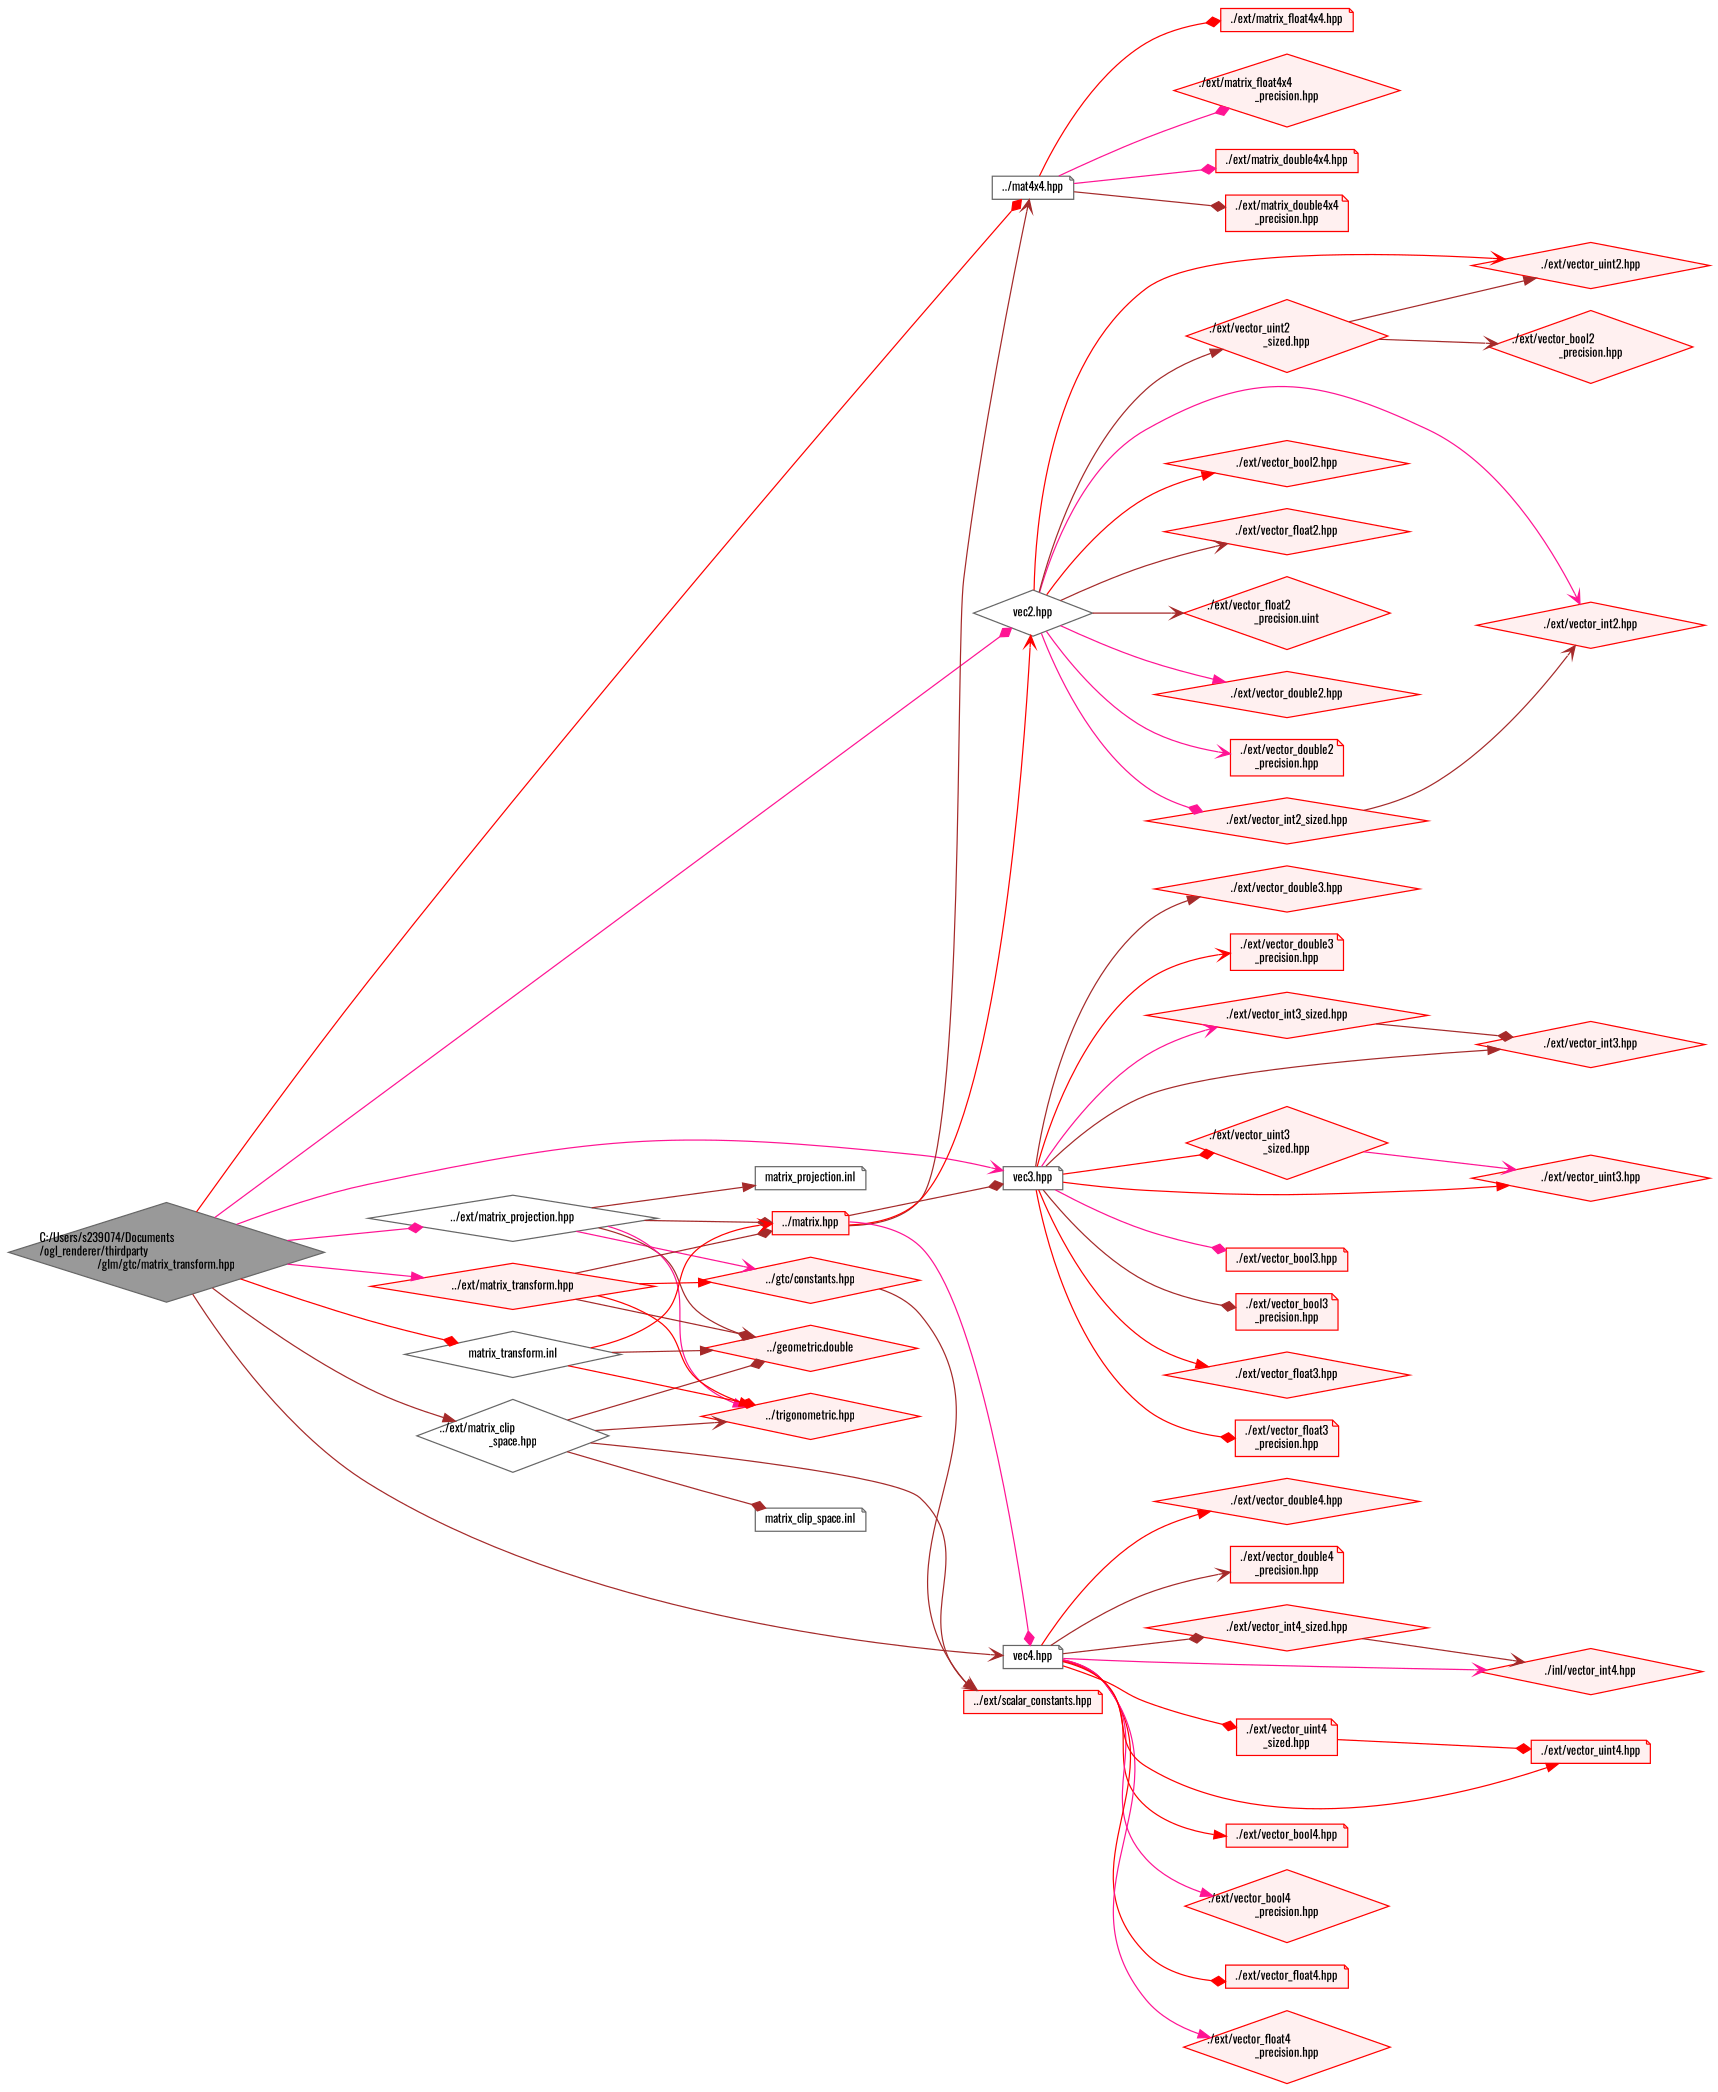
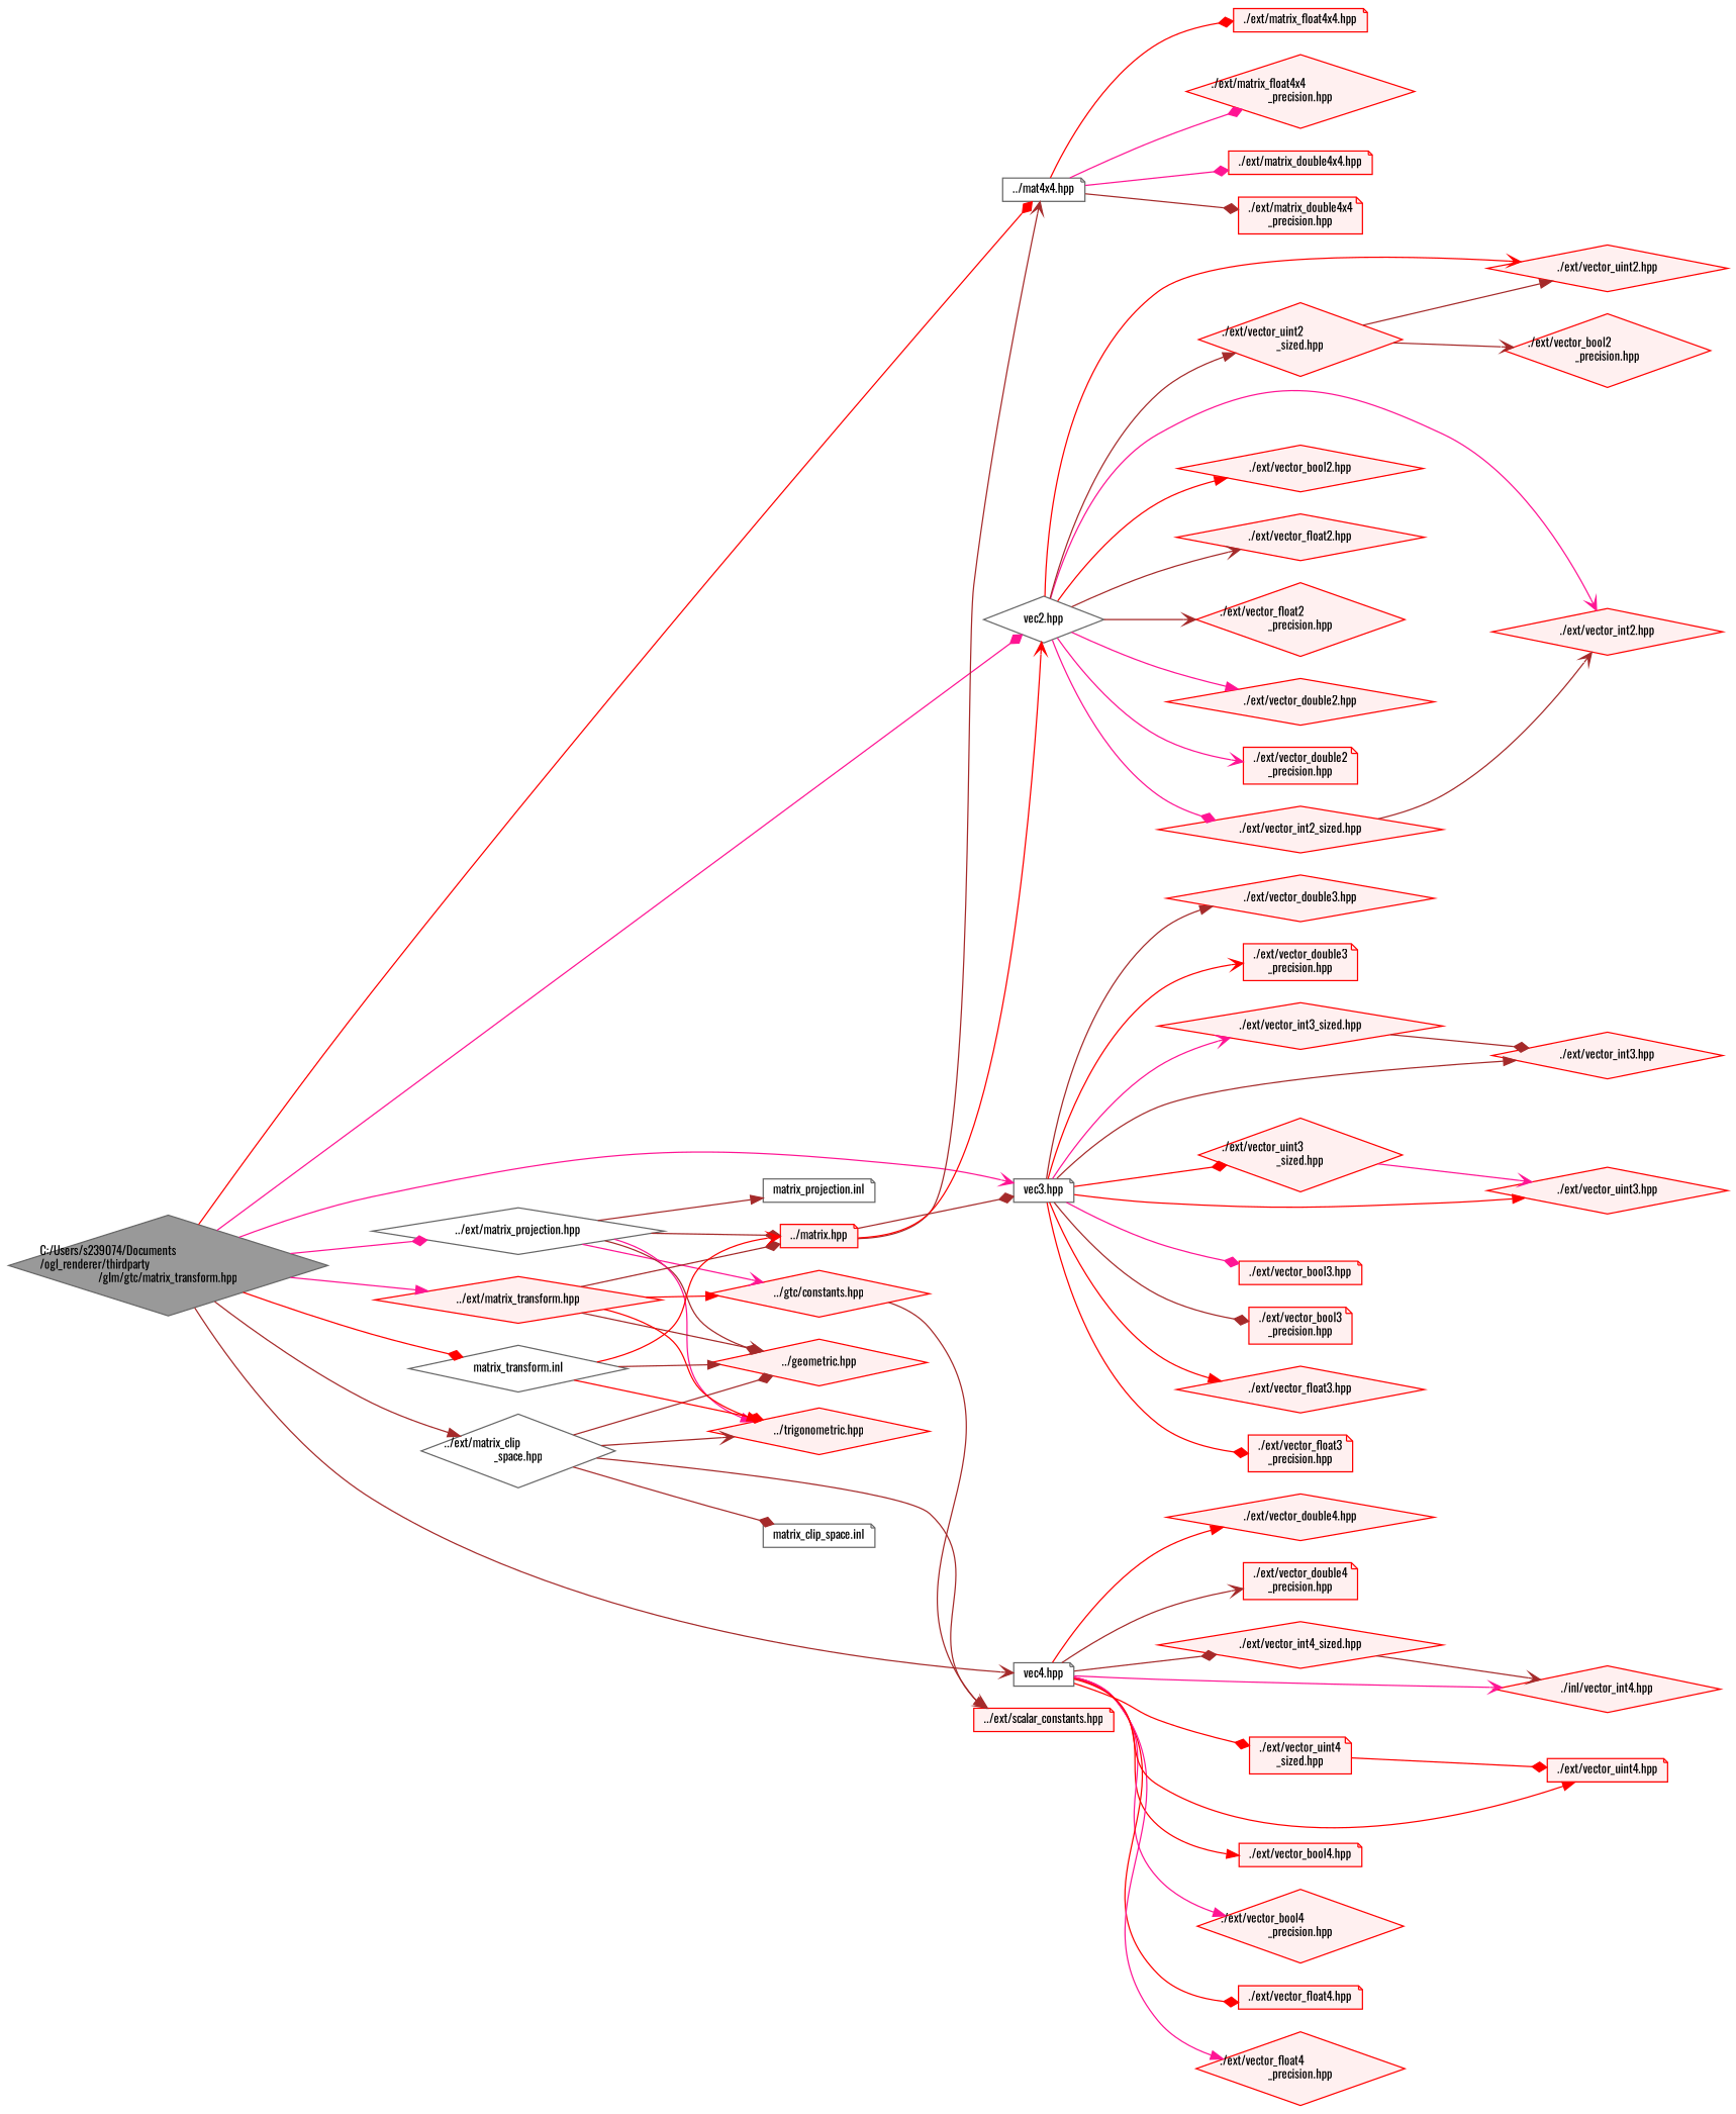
  digraph {
    fontname=Oswald
    rankdir=LR
    node [color=red fillcolor="#FFF0F0" fontname=Oswald fontsize=10 shape=diamond style=filled]
    edge [arrowhead=diamond color=brown fontname=Oswald fontsize=10 labelfontname=Helvetica labelfontsize=10 style=solid]
    n1 [color=gray40 fillcolor=grey60 fontcolor=black height=0.2 label="C:/Users/s239074/Documents\l/ogl_renderer/thirdparty\l/glm/gtc/matrix_transform.hpp" width=0.4]
    n2 [color=grey40 fillcolor=white height=0.2 label="../mat4x4.hpp" shape=note width=0.4]
    n3 [color=grey40 fillcolor=white height=0.2 label="vec2.hpp" width=0.4]
    n4 [color=grey40 fillcolor=white height=0.2 label="vec3.hpp" shape=note width=0.4]
    n5 [color=grey40 fillcolor=white height=0.2 label="vec4.hpp" shape=note width=0.4]
    n6 [color=grey40 fillcolor=white height=0.2 label="../ext/matrix_projection.hpp" width=0.4]
    n7 [color=grey40 fillcolor=white height=0.2 label="../ext/matrix_clip\l_space.hpp" width=0.4]
    n8 [height=0.2 label="../ext/matrix_transform.hpp" width=0.4]
    n9 [color=grey40 fillcolor=white height=0.2 label="matrix_transform.inl" width=0.4]
    n10 [height=0.2 label="./ext/matrix_double4x4.hpp" shape=note width=0.4]
    n11 [height=0.2 label="./ext/matrix_double4x4\l_precision.hpp" shape=note width=0.4]
    n12 [height=0.2 label="./ext/matrix_float4x4.hpp" shape=note width=0.4]
    n13 [height=0.2 label="./ext/matrix_float4x4\l_precision.hpp" width=0.4]
    n14 [height=0.2 label="./ext/vector_bool2.hpp" width=0.4]
    n15 [height=0.2 label="./ext/vector_float2.hpp" width=0.4]
-   n16 [height=0.2 label="./ext/vector_float2\l_precision.uint" width=0.4]
+   n16 [height=0.2 label="./ext/vector_float2\l_precision.hpp" width=0.4]
    n17 [height=0.2 label="./ext/vector_double2.hpp" width=0.4]
    n18 [height=0.2 label="./ext/vector_double2\l_precision.hpp" shape=note width=0.4]
    n19 [height=0.2 label="./ext/vector_int2.hpp" width=0.4]
    n20 [height=0.2 label="./ext/vector_int2_sized.hpp" width=0.4]
    n21 [height=0.2 label="./ext/vector_uint2.hpp" width=0.4]
    n22 [height=0.2 label="./ext/vector_uint2\l_sized.hpp" width=0.4]
    n23 [height=0.2 label="./ext/vector_bool3.hpp" shape=note width=0.4]
    n24 [height=0.2 label="./ext/vector_bool3\l_precision.hpp" shape=note width=0.4]
    n25 [height=0.2 label="./ext/vector_float3.hpp" width=0.4]
    n26 [height=0.2 label="./ext/vector_float3\l_precision.hpp" shape=note width=0.4]
    n27 [height=0.2 label="./ext/vector_double3.hpp" width=0.4]
    n28 [height=0.2 label="./ext/vector_double3\l_precision.hpp" shape=note width=0.4]
    n29 [height=0.2 label="./ext/vector_int3.hpp" width=0.4]
    n30 [height=0.2 label="./ext/vector_int3_sized.hpp" width=0.4]
    n31 [height=0.2 label="./ext/vector_uint3.hpp" width=0.4]
    n32 [height=0.2 label="./ext/vector_uint3\l_sized.hpp" width=0.4]
    n33 [height=0.2 label="./ext/vector_bool4.hpp" shape=note width=0.4]
    n34 [height=0.2 label="./ext/vector_bool4\l_precision.hpp" width=0.4]
    n35 [height=0.2 label="./ext/vector_float4.hpp" shape=note width=0.4]
    n36 [height=0.2 label="./ext/vector_float4\l_precision.hpp" width=0.4]
    n37 [height=0.2 label="./ext/vector_double4.hpp" width=0.4]
    n38 [height=0.2 label="./ext/vector_double4\l_precision.hpp" shape=note width=0.4]
    n39 [height=0.2 label="./inl/vector_int4.hpp" width=0.4]
    n40 [height=0.2 label="./ext/vector_int4_sized.hpp" width=0.4]
    n41 [height=0.2 label="./ext/vector_uint4.hpp" shape=note width=0.4]
    n42 [height=0.2 label="./ext/vector_uint4\l_sized.hpp" shape=note width=0.4]
    n43 [height=0.2 label="../gtc/constants.hpp" width=0.4]
-   n44 [height=0.2 label="../geometric.double" width=0.4]
+   n44 [height=0.2 label="../geometric.hpp" width=0.4]
    n45 [height=0.2 label="../trigonometric.hpp" width=0.4]
    n46 [height=0.2 label="../matrix.hpp" shape=note width=0.4]
    n47 [color=grey40 fillcolor=white height=0.2 label="matrix_projection.inl" shape=note width=0.4]
    n48 [height=0.2 label="../ext/scalar_constants.hpp" shape=note width=0.4]
    n49 [color=grey40 fillcolor=white height=0.2 label="matrix_clip_space.inl" shape=note width=0.4]
    n50 [height=0.2 label="./ext/vector_bool2\l_precision.hpp" width=0.4]
    n1 -> n2 [color=red]
    n1 -> n3 [color=deeppink]
    n1 -> n4 [arrowhead=vee color=deeppink]
    n1 -> n5 [arrowhead=vee]
    n1 -> n6 [color=deeppink]
    n1 -> n7 [arrowhead=normal]
    n1 -> n8 [arrowhead=normal color=deeppink]
    n1 -> n9 [color=red]
    n2 -> n10 [color=deeppink]
    n2 -> n11
    n2 -> n12 [color=red]
    n2 -> n13 [color=deeppink]
    n3 -> n14 [arrowhead=normal color=red]
    n3 -> n15 [arrowhead=vee]
    n3 -> n16 [arrowhead=vee]
    n3 -> n17 [arrowhead=normal color=deeppink]
    n3 -> n18 [arrowhead=vee color=deeppink]
    n3 -> n19 [arrowhead=vee color=deeppink]
    n3 -> n20 [color=deeppink]
    n3 -> n21 [arrowhead=vee color=red]
    n3 -> n22 [arrowhead=normal]
    n4 -> n23 [color=deeppink]
    n4 -> n24
    n4 -> n25 [arrowhead=normal color=red]
    n4 -> n26 [color=red]
    n4 -> n27 [arrowhead=normal]
    n4 -> n28 [arrowhead=vee color=red]
    n4 -> n29 [arrowhead=normal]
    n4 -> n30 [arrowhead=vee color=deeppink]
    n4 -> n31 [arrowhead=normal color=red]
    n4 -> n32 [color=red]
    n5 -> n33 [arrowhead=normal color=red]
    n5 -> n34 [arrowhead=normal color=deeppink]
    n5 -> n35 [color=red]
    n5 -> n36 [arrowhead=normal color=deeppink]
    n5 -> n37 [arrowhead=normal color=red]
    n5 -> n38 [arrowhead=vee]
    n5 -> n39 [arrowhead=vee color=deeppink]
    n5 -> n40
    n5 -> n41 [arrowhead=normal color=red]
    n5 -> n42 [color=red]
    n6 -> n43 [arrowhead=vee color=deeppink]
    n6 -> n44
    n6 -> n45 [arrowhead=normal color=deeppink]
    n6 -> n46
    n6 -> n47 [arrowhead=normal]
    n7 -> n44
    n7 -> n45 [arrowhead=vee]
    n7 -> n48 [arrowhead=vee]
    n7 -> n49
    n8 -> n43 [arrowhead=normal color=red]
    n8 -> n44 [arrowhead=vee]
    n8 -> n45 [arrowhead=normal color=red]
    n8 -> n46
    n9 -> n44 [arrowhead=normal]
    n9 -> n45 [color=red]
    n9 -> n46 [arrowhead=vee color=red]
    n20 -> n19 [arrowhead=vee]
    n22 -> n21 [arrowhead=normal]
    n22 -> n50 [arrowhead=vee]
    n30 -> n29
    n32 -> n31 [arrowhead=vee color=deeppink]
    n40 -> n39 [arrowhead=vee]
    n42 -> n41 [color=red]
    n43 -> n48 [arrowhead=normal]
    n46 -> n2 [arrowhead=vee]
    n46 -> n3 [arrowhead=vee color=red]
    n46 -> n4
-   n46 -> n5 [color=deeppink]
  }
